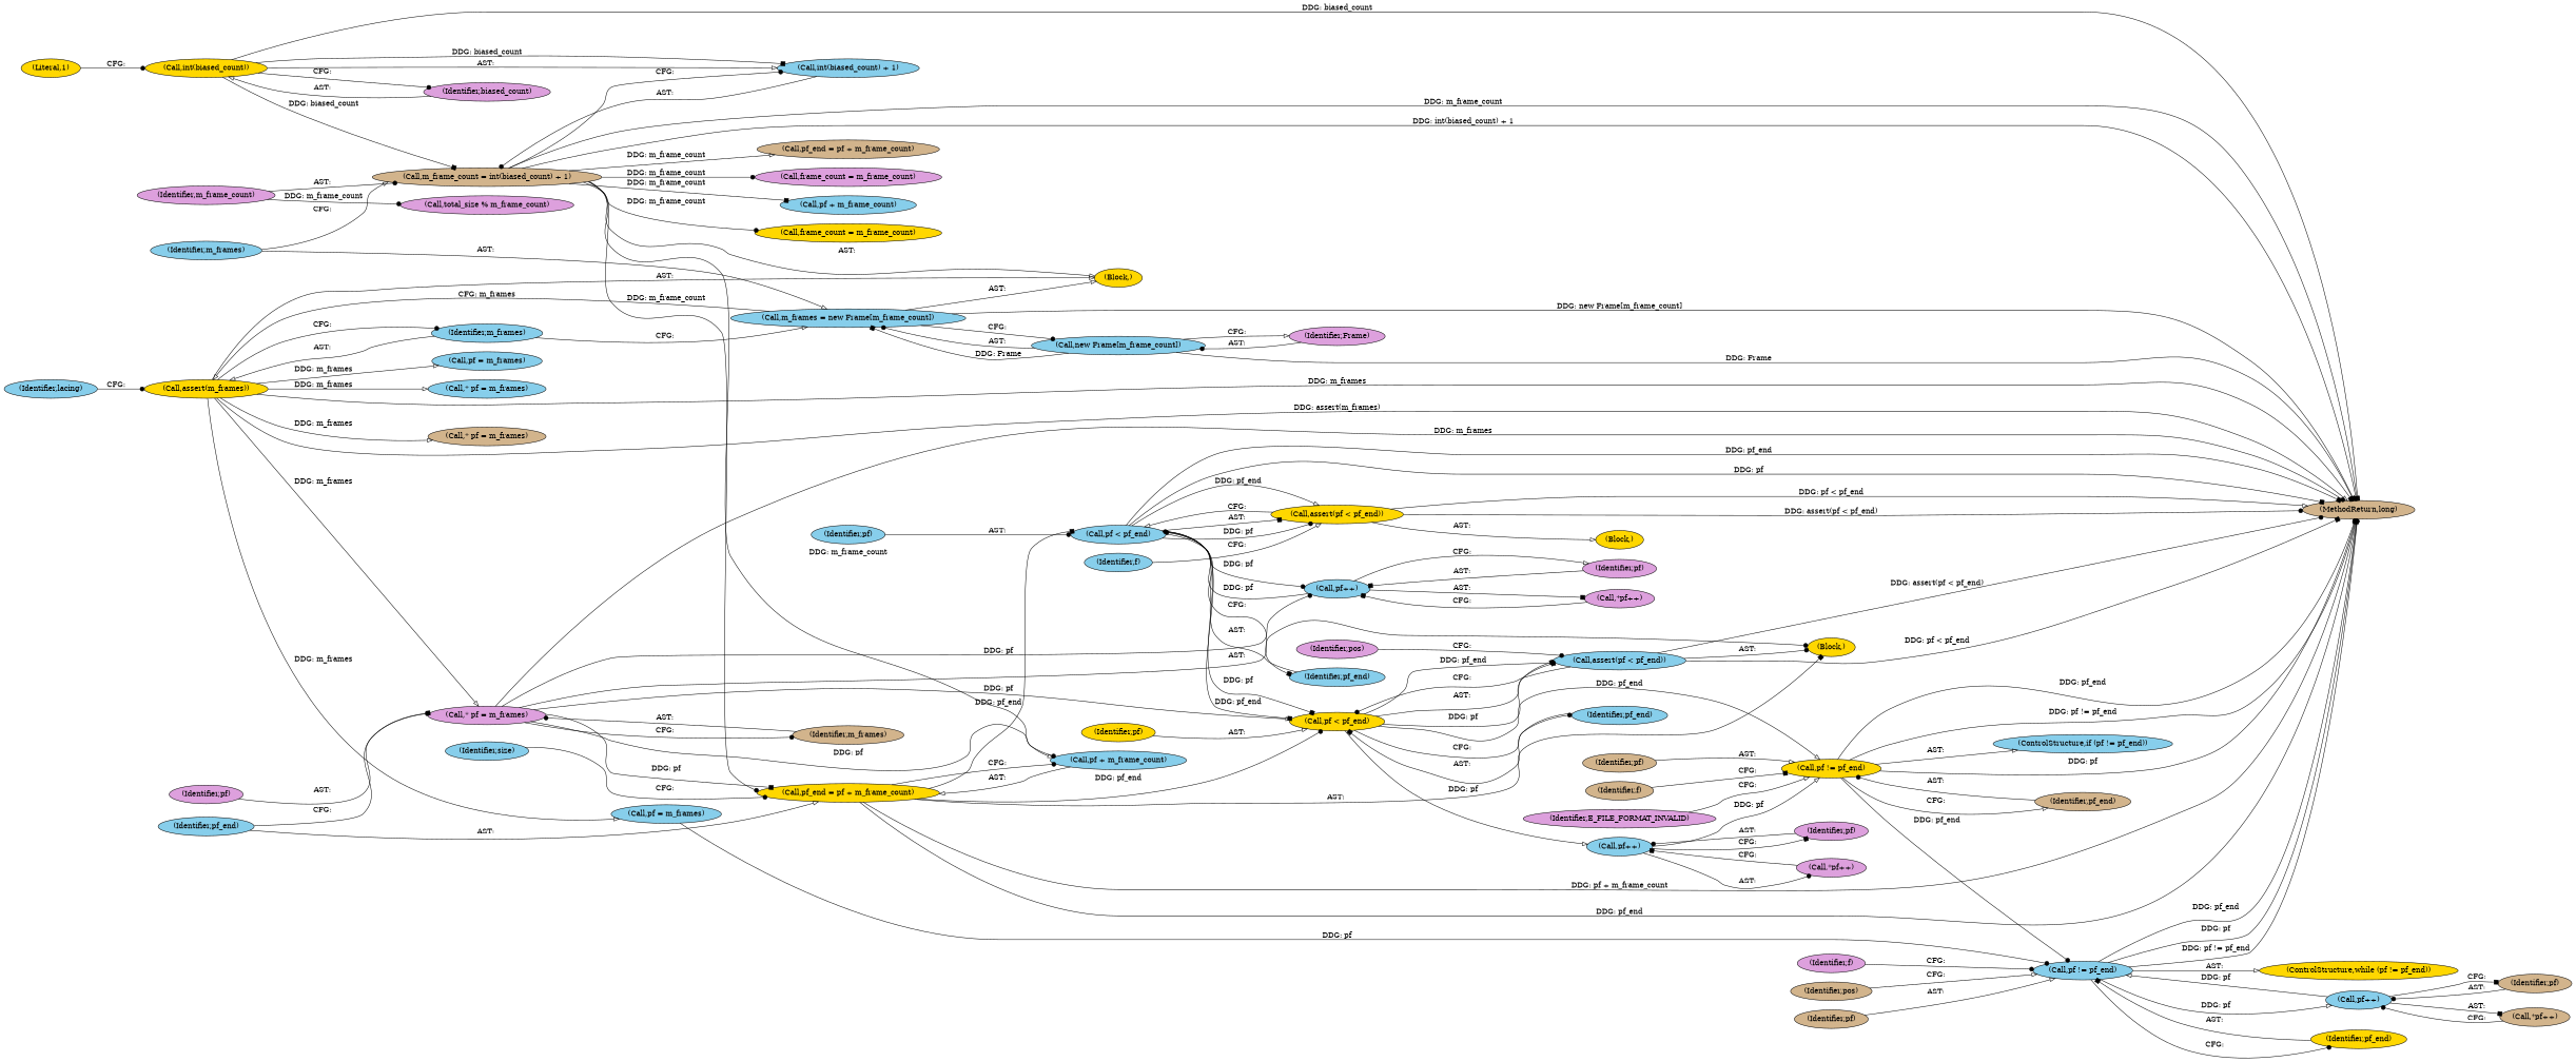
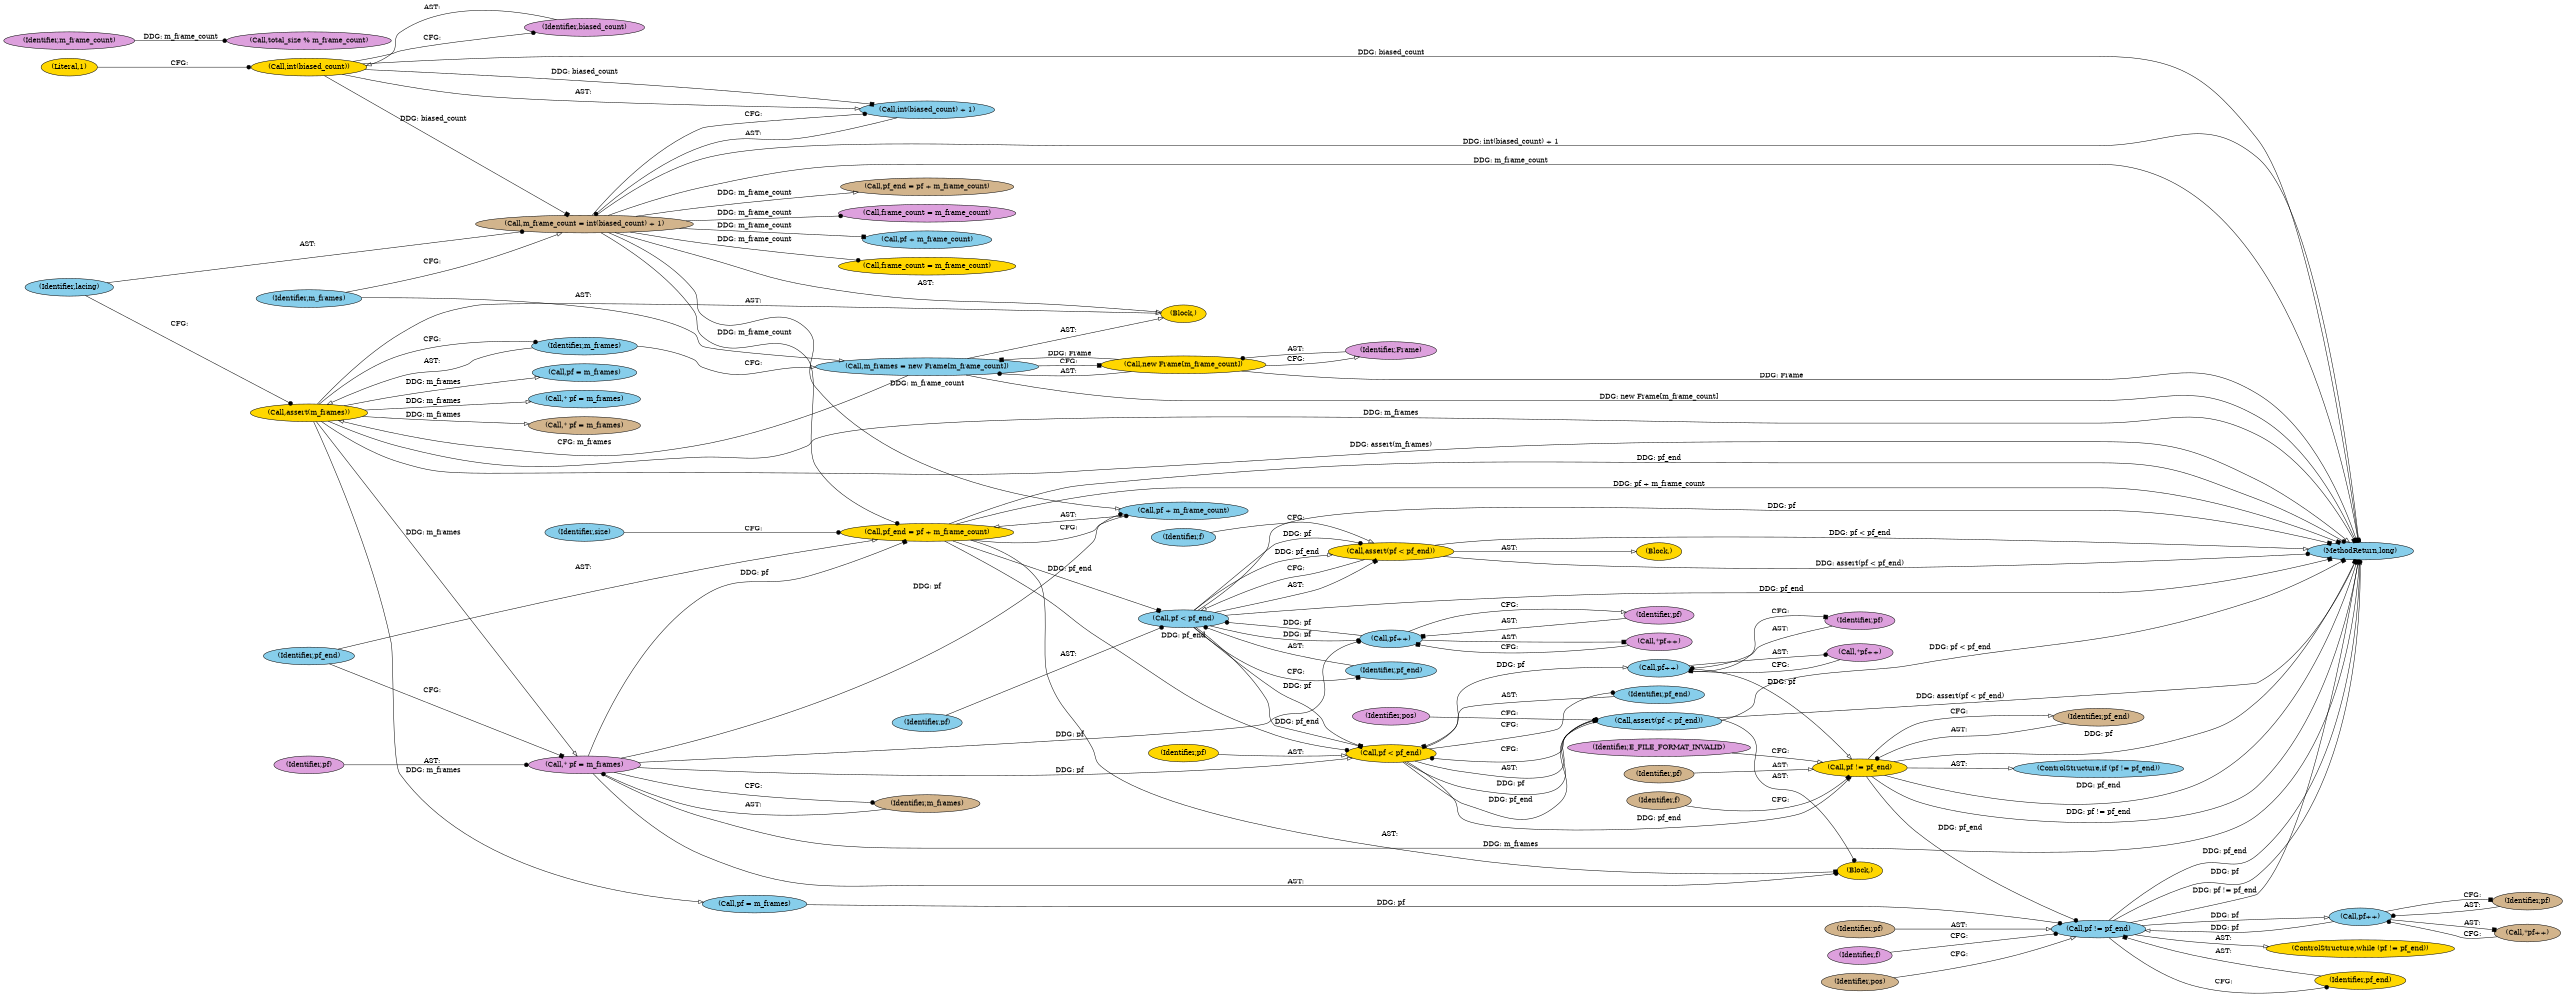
  digraph {
    rankdir=LR
    node [fillcolor=skyblue style=filled]
    edge [arrowhead=dot]
    n1 [fillcolor=gold label="(Call,pf_end = pf + m_frame_count)"]
    n2 [label="(Call,pf < pf_end)"]
    n3 [fillcolor=gold label="(Call,pf < pf_end)"]
    n4 [fillcolor=gold label="(Block,)"]
-   n5 [fillcolor=tan label="(MethodReturn,long)"]
+   n5 [label="(MethodReturn,long)"]
    n6 [label="(Call,pf + m_frame_count)"]
    n7 [label="(Call,pf++)"]
    n8 [fillcolor=gold label="(Call,assert(pf < pf_end))"]
    n9 [label="(Identifier,pf_end)"]
    n10 [label="(Call,assert(pf < pf_end))"]
    n11 [label="(Call,pf++)"]
    n12 [fillcolor=gold label="(Call,pf != pf_end)"]
    n13 [label="(Identifier,pf_end)"]
    n14 [fillcolor=plum label="(Call,* pf = m_frames)"]
    n15 [fillcolor=tan label="(Identifier,m_frames)"]
    n16 [fillcolor=plum label="(Identifier,pf)"]
    n17 [fillcolor=plum label="(Call,*pf++)"]
    n18 [fillcolor=gold label="(Call,assert(m_frames))"]
    n19 [label="(Call,pf = m_frames)"]
    n20 [label="(Call,* pf = m_frames)"]
    n21 [fillcolor=tan label="(Call,* pf = m_frames)"]
    n22 [label="(Call,pf = m_frames)"]
    n23 [fillcolor=gold label="(Block,)"]
    n24 [label="(Identifier,m_frames)"]
    n25 [label="(Call,pf != pf_end)"]
    n26 [label="(Call,m_frames = new Frame[m_frame_count])"]
-   n27 [label="(Call,new Frame[m_frame_count])"]
+   n27 [fillcolor=gold label="(Call,new Frame[m_frame_count])"]
    n28 [fillcolor=plum label="(Identifier,Frame)"]
    n29 [fillcolor=tan label="(Call,m_frame_count = int(biased_count) + 1)"]
    n30 [label="(Call,int(biased_count) + 1)"]
    n31 [fillcolor=tan label="(Call,pf_end = pf + m_frame_count)"]
    n32 [fillcolor=plum label="(Call,frame_count = m_frame_count)"]
    n33 [label="(Call,pf + m_frame_count)"]
    n34 [fillcolor=gold label="(Call,frame_count = m_frame_count)"]
    n35 [fillcolor=plum label="(Call,total_size % m_frame_count)"]
    n36 [fillcolor=gold label="(Call,int(biased_count))"]
    n37 [fillcolor=plum label="(Identifier,biased_count)"]
    n38 [fillcolor=gold label="(Block,)"]
    n39 [fillcolor=plum label="(Identifier,pf)"]
    n40 [fillcolor=plum label="(Call,*pf++)"]
    n41 [fillcolor=tan label="(Identifier,pf_end)"]
    n42 [label="(ControlStructure,if (pf != pf_end))"]
    n43 [label="(Call,pf++)"]
    n44 [fillcolor=gold label="(Identifier,pf_end)"]
    n45 [fillcolor=gold label="(ControlStructure,while (pf != pf_end))"]
    n46 [fillcolor=tan label="(Identifier,pf)"]
    n47 [fillcolor=tan label="(Call,*pf++)"]
    n48 [label="(Identifier,lacing)"]
    n49 [label="(Identifier,size)"]
    n50 [fillcolor=tan label="(Identifier,f)"]
    n51 [fillcolor=plum label="(Identifier,E_FILE_FORMAT_INVALID)"]
    n52 [fillcolor=plum label="(Identifier,pf)"]
    n53 [fillcolor=plum label="(Identifier,m_frame_count)"]
    n54 [label="(Identifier,pf_end)"]
    n55 [fillcolor=tan label="(Identifier,pos)"]
    n56 [label="(Identifier,pf)"]
    n57 [fillcolor=gold label="(Identifier,pf)"]
    n58 [fillcolor=tan label="(Identifier,pf)"]
    n59 [label="(Identifier,f)"]
    n60 [label="(Identifier,m_frames)"]
    n61 [fillcolor=gold label="(Literal,1)"]
    n62 [fillcolor=plum label="(Identifier,pos)"]
    n63 [fillcolor=tan label="(Identifier,pf)"]
    n64 [fillcolor=plum label="(Identifier,f)"]
    n1 -> n2 [arrowhead=box label="DDG: pf_end"]
    n1 -> n3 [label="DDG: pf_end"]
    n1 -> n4 [arrowhead=box label="AST: "]
    n1 -> n5 [arrowhead=box label="DDG: pf + m_frame_count"]
    n1 -> n5 [label="DDG: pf_end"]
    n1 -> n6 [label="CFG: "]
    n2 -> n3 [arrowhead=box label="DDG: pf"]
    n2 -> n3 [arrowhead=box label="DDG: pf_end"]
    n2 -> n5 [arrowhead=box label="DDG: pf_end"]
    n2 -> n5 [arrowhead=box label="DDG: pf"]
    n2 -> n7 [label="DDG: pf"]
    n2 -> n8 [arrowhead=box label="AST: "]
    n2 -> n8 [label="DDG: pf"]
    n2 -> n8 [arrowhead=onormal label="DDG: pf_end"]
    n2 -> n9 [arrowhead=box label="CFG: "]
    n3 -> n10 [arrowhead=box label="AST: "]
    n3 -> n10 [arrowhead=box label="DDG: pf"]
    n3 -> n10 [label="DDG: pf_end"]
    n3 -> n11 [arrowhead=onormal label="DDG: pf"]
    n3 -> n12 [arrowhead=onormal label="DDG: pf_end"]
    n3 -> n13 [label="CFG: "]
    n6 -> n1 [arrowhead=onormal label="AST: "]
    n7 -> n2 [label="DDG: pf"]
    n7 -> n16 [arrowhead=onormal label="CFG: "]
    n7 -> n17 [arrowhead=box label="AST: "]
    n8 -> n2 [arrowhead=onormal label="CFG: "]
    n8 -> n5 [arrowhead=onormal label="DDG: pf < pf_end"]
    n8 -> n5 [label="DDG: assert(pf < pf_end)"]
    n8 -> n38 [arrowhead=onormal label="AST: "]
    n9 -> n2 [label="AST: "]
    n10 -> n3 [label="CFG: "]
    n10 -> n4 [label="AST: "]
    n10 -> n5 [label="DDG: assert(pf < pf_end)"]
    n10 -> n5 [arrowhead=box label="DDG: pf < pf_end"]
    n11 -> n12 [arrowhead=onormal label="DDG: pf"]
    n11 -> n39 [arrowhead=box label="CFG: "]
    n11 -> n40 [label="AST: "]
    n12 -> n5 [arrowhead=box label="DDG: pf"]
    n12 -> n5 [label="DDG: pf_end"]
    n12 -> n5 [arrowhead=onormal label="DDG: pf != pf_end"]
    n12 -> n25 [label="DDG: pf_end"]
    n12 -> n41 [arrowhead=onormal label="CFG: "]
    n12 -> n42 [arrowhead=onormal label="AST: "]
    n13 -> n3 [arrowhead=box label="AST: "]
    n14 -> n1 [arrowhead=box label="DDG: pf"]
    n14 -> n3 [arrowhead=onormal label="DDG: pf"]
    n14 -> n4 [label="AST: "]
    n14 -> n5 [label="DDG: m_frames"]
    n14 -> n6 [label="DDG: pf"]
    n14 -> n7 [label="DDG: pf"]
    n14 -> n15 [label="CFG: "]
    n15 -> n14 [label="AST: "]
    n16 -> n7 [arrowhead=box label="AST: "]
    n17 -> n7 [arrowhead=box label="CFG: "]
    n18 -> n5 [arrowhead=box label="DDG: m_frames"]
    n18 -> n5 [arrowhead=onormal label="DDG: assert(m_frames)"]
    n18 -> n14 [arrowhead=onormal label="DDG: m_frames"]
    n18 -> n19 [arrowhead=onormal label="DDG: m_frames"]
    n18 -> n20 [arrowhead=onormal label="DDG: m_frames"]
    n18 -> n21 [arrowhead=onormal label="DDG: m_frames"]
    n18 -> n22 [arrowhead=onormal label="DDG: m_frames"]
    n18 -> n23 [arrowhead=onormal label="AST: "]
    n18 -> n24 [label="CFG: "]
    n22 -> n25 [label="DDG: pf"]
    n24 -> n18 [arrowhead=onormal label="AST: "]
    n24 -> n26 [arrowhead=onormal label="CFG: "]
    n25 -> n5 [arrowhead=onormal label="DDG: pf_end"]
    n25 -> n5 [label="DDG: pf"]
    n25 -> n5 [label="DDG: pf != pf_end"]
    n25 -> n43 [arrowhead=onormal label="DDG: pf"]
    n25 -> n44 [label="CFG: "]
    n25 -> n45 [arrowhead=onormal label="AST: "]
    n26 -> n5 [arrowhead=box label="DDG: new Frame[m_frame_count]"]
    n26 -> n18 [arrowhead=onormal label="CFG: m_frames"]
    n26 -> n23 [arrowhead=onormal label="AST: "]
-   n26 -> n27 [label="CFG: "]
+   n26 -> n27 [arrowhead=box label="CFG: "]
    n27 -> n5 [arrowhead=box label="DDG: Frame"]
    n27 -> n26 [label="AST: "]
    n27 -> n26 [arrowhead=box label="DDG: Frame"]
    n27 -> n28 [arrowhead=onormal label="CFG: "]
    n28 -> n27 [label="AST: "]
    n29 -> n1 [label="DDG: m_frame_count"]
    n29 -> n5 [label="DDG: int(biased_count) + 1"]
    n29 -> n5 [arrowhead=box label="DDG: m_frame_count"]
    n29 -> n6 [arrowhead=onormal label="DDG: m_frame_count"]
    n29 -> n23 [arrowhead=onormal label="AST: "]
    n29 -> n30 [label="CFG: "]
    n29 -> n31 [arrowhead=onormal label="DDG: m_frame_count"]
    n29 -> n32 [label="DDG: m_frame_count"]
    n29 -> n33 [arrowhead=box label="DDG: m_frame_count"]
    n29 -> n34 [label="DDG: m_frame_count"]
    n30 -> n29 [label="AST: "]
    n36 -> n5 [arrowhead=box label="DDG: biased_count"]
    n36 -> n29 [arrowhead=box label="DDG: biased_count"]
    n36 -> n30 [arrowhead=onormal label="AST: "]
    n36 -> n30 [arrowhead=box label="DDG: biased_count"]
    n36 -> n37 [label="CFG: "]
    n37 -> n36 [arrowhead=onormal label="AST: "]
    n39 -> n11 [label="AST: "]
    n40 -> n11 [arrowhead=box label="CFG: "]
    n41 -> n12 [label="AST: "]
    n43 -> n25 [arrowhead=onormal label="DDG: pf"]
    n43 -> n46 [arrowhead=box label="CFG: "]
    n43 -> n47 [arrowhead=box label="AST: "]
    n44 -> n25 [arrowhead=box label="AST: "]
    n46 -> n43 [label="AST: "]
    n47 -> n43 [label="CFG: "]
    n48 -> n18 [label="CFG: "]
    n49 -> n1 [label="CFG: "]
    n50 -> n12 [arrowhead=box label="CFG: "]
    n51 -> n12 [arrowhead=onormal label="CFG: "]
    n52 -> n14 [label="AST: "]
-   n53 -> n29 [label="AST: "]
+   n48 -> n29 [label="AST: "]
    n53 -> n35 [label="DDG: m_frame_count"]
    n54 -> n1 [arrowhead=onormal label="AST: "]
    n54 -> n14 [arrowhead=box label="CFG: "]
    n55 -> n25 [arrowhead=onormal label="CFG: "]
    n56 -> n2 [label="AST: "]
    n57 -> n3 [arrowhead=onormal label="AST: "]
    n58 -> n12 [arrowhead=onormal label="AST: "]
    n59 -> n8 [arrowhead=onormal label="CFG: "]
    n60 -> n26 [arrowhead=onormal label="AST: "]
    n60 -> n29 [arrowhead=onormal label="CFG: "]
    n61 -> n36 [label="CFG: "]
    n62 -> n10 [label="CFG: "]
    n63 -> n25 [arrowhead=onormal label="AST: "]
    n64 -> n25 [label="CFG: "]
  }
